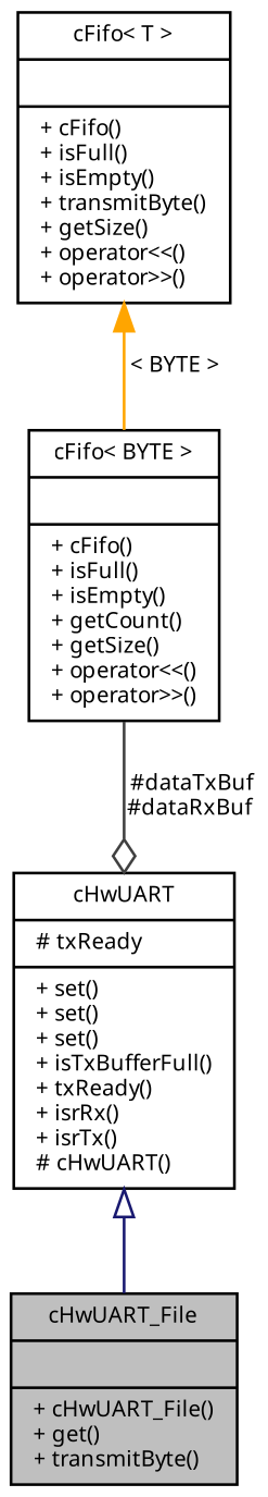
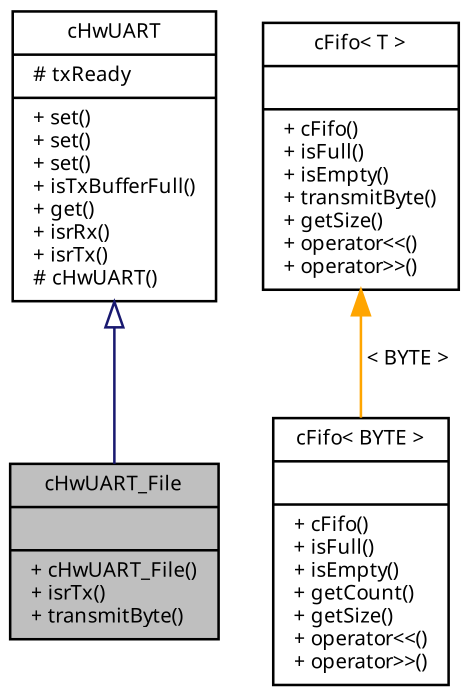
  digraph {
    node [color=black fillcolor=white fontname=Sans fontsize=8 shape=record style=filled]
    edge [dir=back fontname=Sans fontsize=8 labelfontname=Sans labelfontsize=8 style=solid]
-   n1 [fillcolor=grey75 fontcolor=black height=0.2 label="{cHwUART_File\n||+ cHwUART_File()\l+ get()\l+ transmitByte()\l}" width=0.4]
-   n2 [height=0.2 label="{cHwUART\n|# txReady\l|+ set()\l+ set()\l+ set()\l+ isTxBufferFull()\l+ txReady()\l+ isrRx()\l+ isrTx()\l# cHwUART()\l}" width=0.4]
+   n1 [fillcolor=grey75 fontcolor=black height=0.2 label="{cHwUART_File\n||+ cHwUART_File()\l+ isrTx()\l+ transmitByte()\l}" width=0.4]
+   n2 [height=0.2 label="{cHwUART\n|# txReady\l|+ set()\l+ set()\l+ set()\l+ isTxBufferFull()\l+ get()\l+ isrRx()\l+ isrTx()\l# cHwUART()\l}" width=0.4]
    n3 [height=0.2 label="{cFifo\< BYTE \>\n||+ cFifo()\l+ isFull()\l+ isEmpty()\l+ getCount()\l+ getSize()\l+ operator\<\<()\l+ operator\>\>()\l}" width=0.4]
    n4 [height=0.2 label="{cFifo\< T \>\n||+ cFifo()\l+ isFull()\l+ isEmpty()\l+ transmitByte()\l+ getSize()\l+ operator\<\<()\l+ operator\>\>()\l}" width=0.4]
    n2 -> n1 [arrowtail=onormal color=midnightblue]
-   n3 -> n2 [arrowhead=odiamond color=grey25 label=" #dataTxBuf\n#dataRxBuf" dir=""]
    n4 -> n3 [color=orange label=" \< BYTE \>"]
  }
